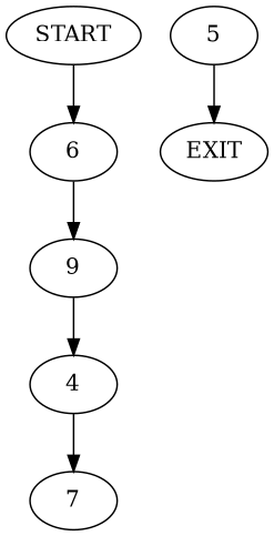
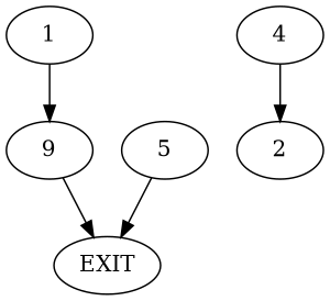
  digraph {
-   n1 [label=START]
-   1 [label=6]
+   1
    n3 [label=9]
    n4 [label=EXIT]
    4
-   7
+   7 [label=2]
    5
-   n1 -> 1
    1 -> n3
-   n3 -> 4
+   n3 -> n4
    4 -> 7
    5 -> n4
  }
